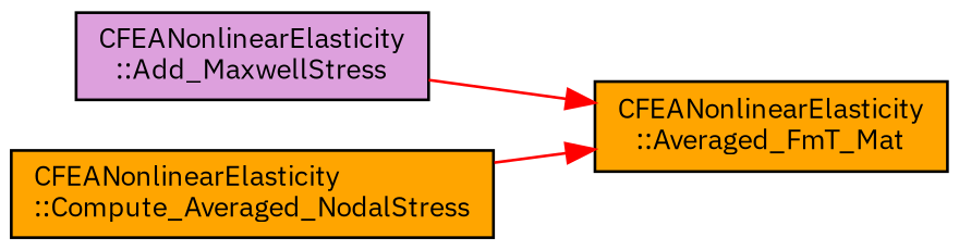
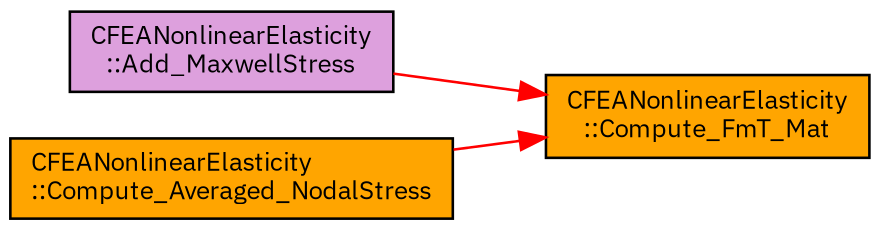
  digraph {
    fontname="IBM Plex Sans"
    rankdir=RL
    node [color=black fillcolor=orange fontname="IBM Plex Sans" fontsize=10 shape=record style=filled]
    edge [color=red dir=back fontname="IBM Plex Sans" fontsize=10 labelfontname=Helvetica labelfontsize=10 style=solid]
-   n1 [fontcolor=black height=0.2 label="CFEANonlinearElasticity\l::Averaged_FmT_Mat" width=0.4]
+   n1 [fontcolor=black height=0.2 label="CFEANonlinearElasticity\l::Compute_FmT_Mat" width=0.4]
    n2 [fillcolor=plum height=0.2 label="CFEANonlinearElasticity\l::Add_MaxwellStress" width=0.4]
    n3 [height=0.2 label="CFEANonlinearElasticity\l::Compute_Averaged_NodalStress" width=0.4]
    n1 -> n2
    n1 -> n3
  }
